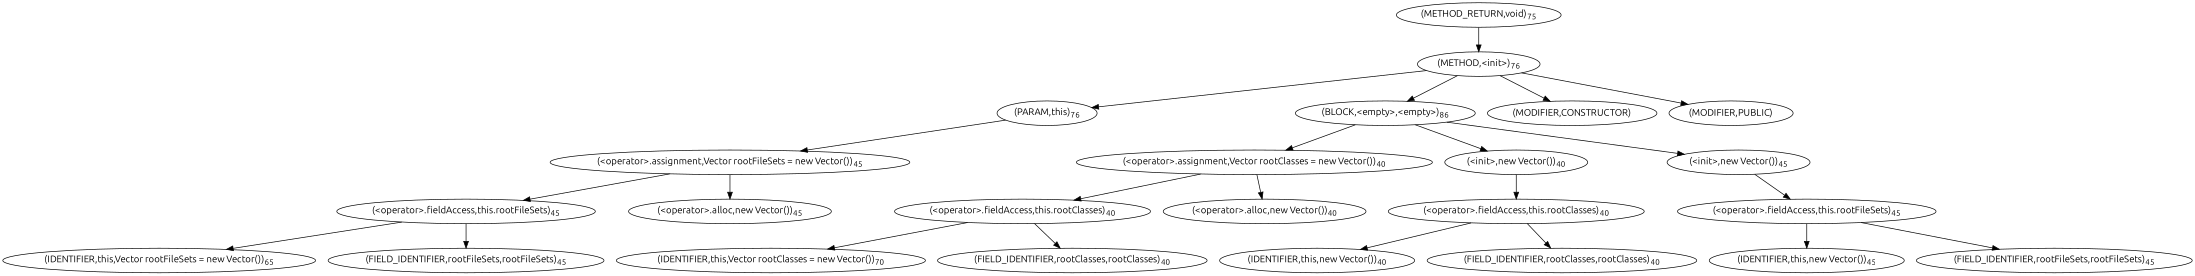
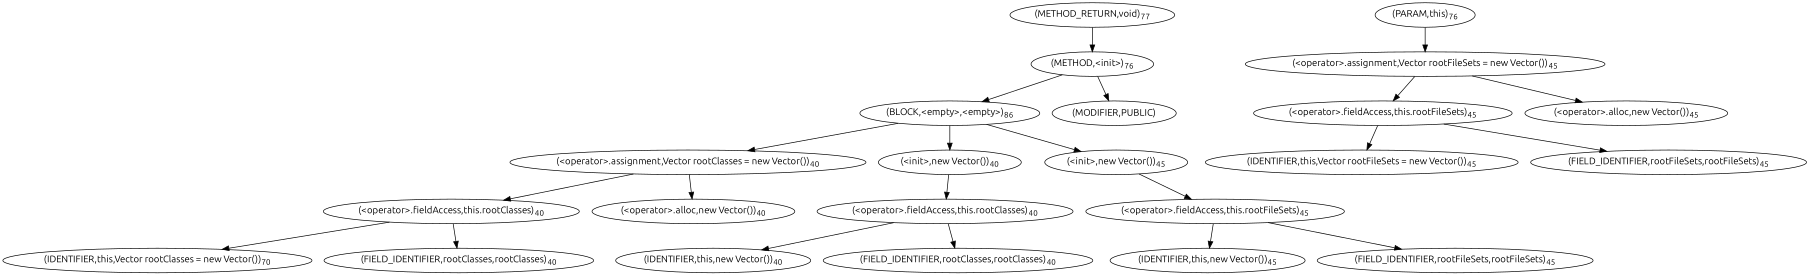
  digraph {
    fontname=Ubuntu
    node [fontname=Ubuntu]
    edge [fontname=Ubuntu]
    n1 [label=<(METHOD,&lt;init&gt;)<SUB>76</SUB>>]
    n2 [label=<(PARAM,this)<SUB>76</SUB>>]
    n3 [label=<(BLOCK,&lt;empty&gt;,&lt;empty&gt;)<SUB>86</SUB>>]
-   n4 [label=<(MODIFIER,CONSTRUCTOR)>]
    n5 [label=<(MODIFIER,PUBLIC)>]
    n6 [label=<(&lt;operator&gt;.assignment,Vector rootFileSets = new Vector())<SUB>45</SUB>>]
    n7 [label=<(&lt;operator&gt;.assignment,Vector rootClasses = new Vector())<SUB>40</SUB>>]
    n8 [label=<(&lt;init&gt;,new Vector())<SUB>40</SUB>>]
    n9 [label=<(&lt;init&gt;,new Vector())<SUB>45</SUB>>]
-   n10 [label=<(METHOD_RETURN,void)<SUB>75</SUB>>]
+   n10 [label=<(METHOD_RETURN,void)<SUB>77</SUB>>]
    n11 [label=<(&lt;operator&gt;.fieldAccess,this.rootClasses)<SUB>40</SUB>>]
    n12 [label=<(&lt;operator&gt;.alloc,new Vector())<SUB>40</SUB>>]
    n13 [label=<(&lt;operator&gt;.fieldAccess,this.rootClasses)<SUB>40</SUB>>]
    n14 [label=<(&lt;operator&gt;.fieldAccess,this.rootFileSets)<SUB>45</SUB>>]
    n15 [label=<(&lt;operator&gt;.alloc,new Vector())<SUB>45</SUB>>]
    n16 [label=<(&lt;operator&gt;.fieldAccess,this.rootFileSets)<SUB>45</SUB>>]
    n17 [label=<(IDENTIFIER,this,Vector rootClasses = new Vector())<SUB>70</SUB>>]
    n18 [label=<(FIELD_IDENTIFIER,rootClasses,rootClasses)<SUB>40</SUB>>]
    n19 [label=<(IDENTIFIER,this,new Vector())<SUB>40</SUB>>]
    n20 [label=<(FIELD_IDENTIFIER,rootClasses,rootClasses)<SUB>40</SUB>>]
-   n21 [label=<(IDENTIFIER,this,Vector rootFileSets = new Vector())<SUB>65</SUB>>]
+   n21 [label=<(IDENTIFIER,this,Vector rootFileSets = new Vector())<SUB>45</SUB>>]
    n22 [label=<(FIELD_IDENTIFIER,rootFileSets,rootFileSets)<SUB>45</SUB>>]
    n23 [label=<(IDENTIFIER,this,new Vector())<SUB>45</SUB>>]
    n24 [label=<(FIELD_IDENTIFIER,rootFileSets,rootFileSets)<SUB>45</SUB>>]
-   n1 -> n2
    n1 -> n3
-   n1 -> n4
    n1 -> n5
    n2 -> n6
    n3 -> n7
    n3 -> n8
    n3 -> n9
    n6 -> n14
    n6 -> n15
    n7 -> n11
    n7 -> n12
    n8 -> n13
    n9 -> n16
    n10 -> n1
    n11 -> n17
    n11 -> n18
    n13 -> n19
    n13 -> n20
    n14 -> n21
    n14 -> n22
    n16 -> n23
    n16 -> n24
  }
